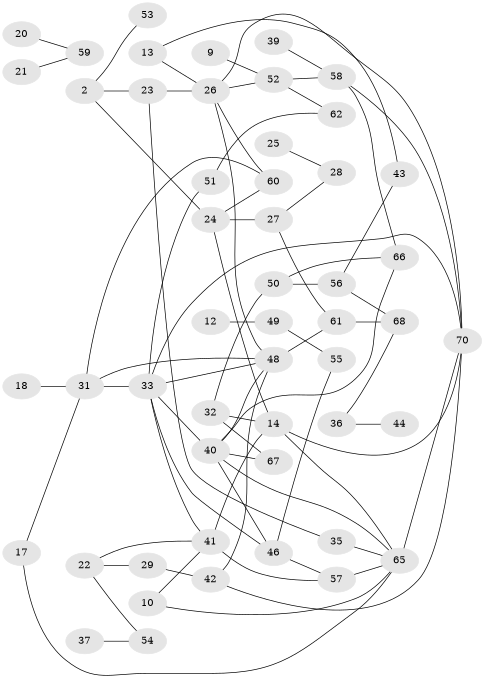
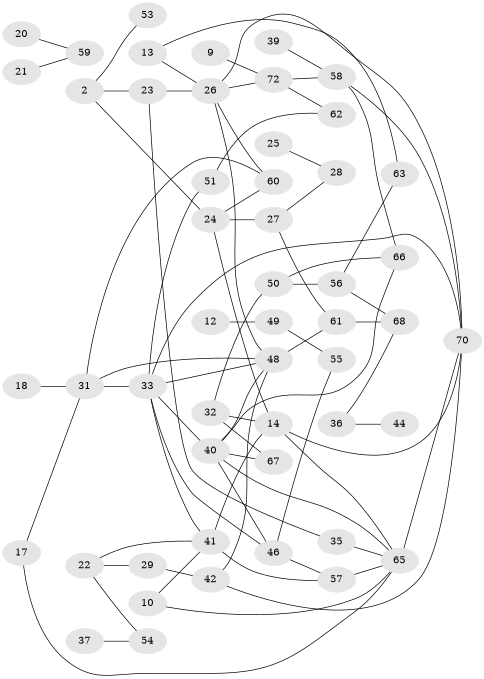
  graph {
    rankdir=LR
    node [color=gray90 style=filled]
    edge [weight=1.0]
    2
    23
    24
    53
    26
    35
    27
    60
    n9 [label=14]
    9
-   52
+   52 [label=72]
    58
    62
    10
    41
    65
    57
    70
    12
    49
    55
    13
-   63 [label=43]
+   63
    48
    17
    31
    33
    18
    20
    59
    21
    22
    29
    54
    42
    28
    61
    25
    68
    40
    46
    51
    32
    50
    67
    66
    56
    36
    44
    37
    39
    2 -- 23
    2 -- 24
    2 -- 53
    23 -- 26
    23 -- 35
    24 -- 27
    24 -- 60
    24 -- n9
    26 -- 60
    26 -- 52
    26 -- 70
    26 -- 48
    35 -- 65
    27 -- 28
    27 -- 61
    n9 -- 65
    n9 -- 70
    9 -- 52
    52 -- 58
    52 -- 62
    58 -- 70
    58 -- 66
    10 -- 41
    10 -- 65
    41 -- n9
    41 -- 57
    65 -- 70
    57 -- 65 [weight=2.0]
    12 -- 49
    49 -- 55
    13 -- 26
    13 -- 63
    48 -- 61
    17 -- 65
    17 -- 31
    31 -- 60
    31 -- 48
    31 -- 33 [weight=2.0]
    33 -- 41
    33 -- 70
    33 -- 48
    33 -- 40
    33 -- 46
    33 -- 51
    18 -- 31
    20 -- 59
    21 -- 59
    22 -- 41
    22 -- 29
    22 -- 54
    29 -- 42
    42 -- 70
    42 -- 48
    61 -- 68
    25 -- 28
    40 -- 65
    40 -- 48
    40 -- 46
    40 -- 67
    40 -- 66
    46 -- 57 [weight=2.0]
    46 -- 55
    51 -- 62
    32 -- n9
    32 -- 50
    32 -- 67
    50 -- 66
    50 -- 56 [weight=2.0]
    56 -- 63
    56 -- 68
    36 -- 68
    36 -- 44
    37 -- 54
    39 -- 58
  }
